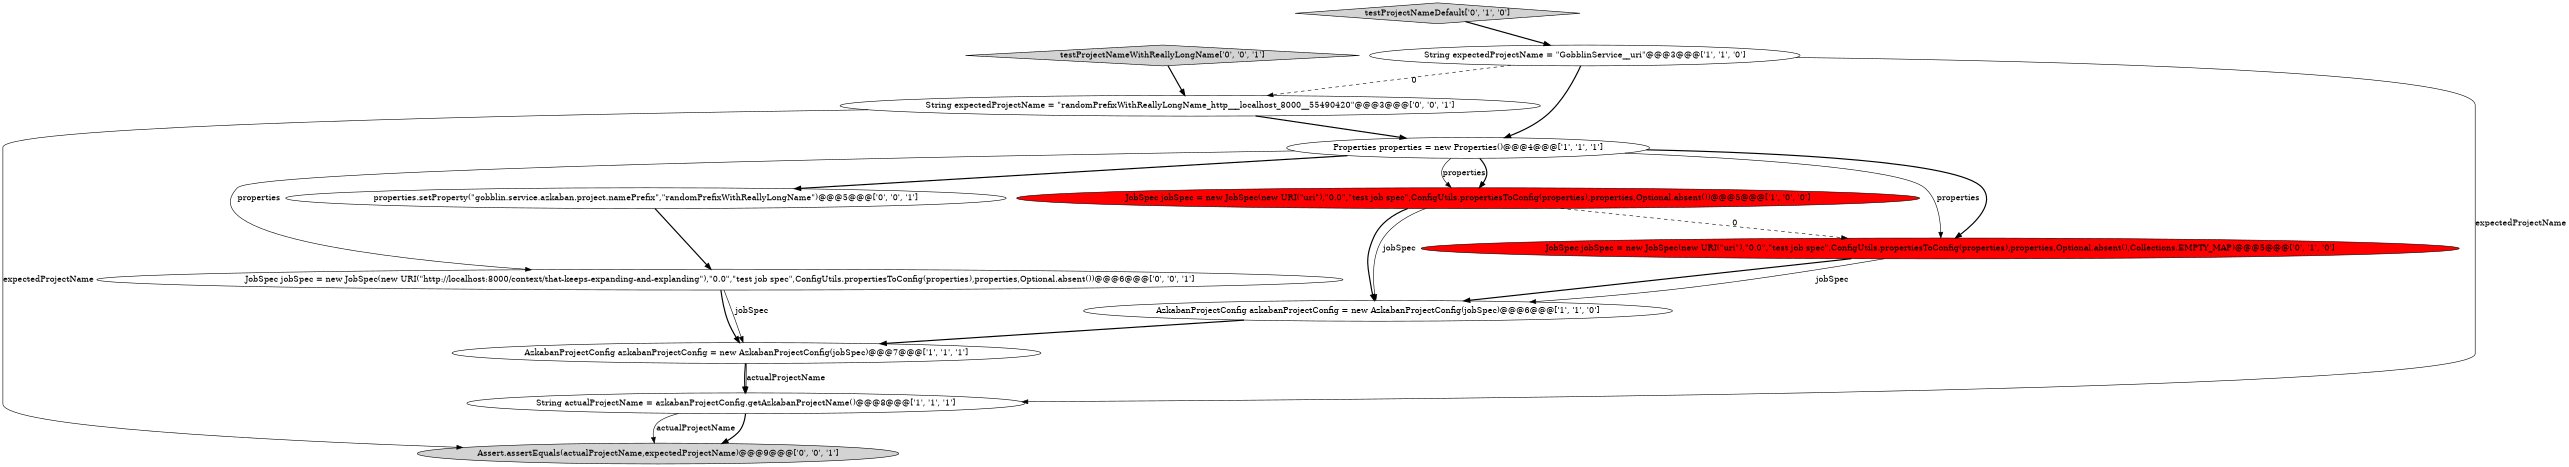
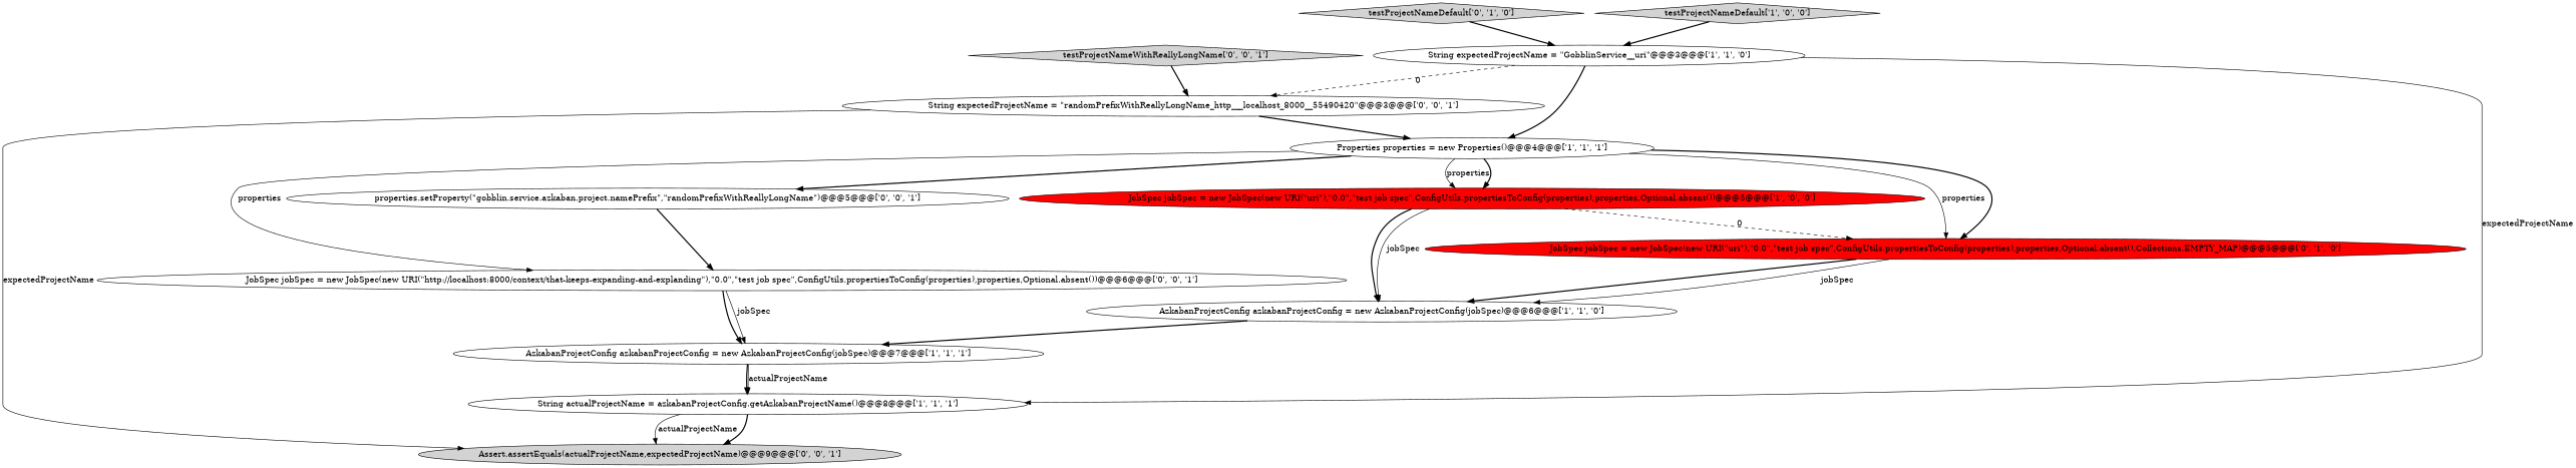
  digraph {
    node [fillcolor=white shape=ellipse style=filled]
    edge [style=bold]
    n1 [fillcolor=lightgray label="testProjectNameWithReallyLongName['0', '0', '1']" shape=diamond]
    n2 [label="String expectedProjectName = \"randomPrefixWithReallyLongName_http___localhost_8000__55490420\"@@@3@@@['0', '0', '1']"]
    n3 [label="String actualProjectName = azkabanProjectConfig.getAzkabanProjectName()@@@8@@@['1', '1', '1']"]
    n4 [fillcolor=lightgray label="Assert.assertEquals(actualProjectName,expectedProjectName)@@@9@@@['0', '0', '1']"]
    n5 [label="Properties properties = new Properties()@@@4@@@['1', '1', '1']"]
    n6 [label="JobSpec jobSpec = new JobSpec(new URI(\"http://localhost:8000/context/that-keeps-expanding-and-explanding\"),\"0.0\",\"test job spec\",ConfigUtils.propertiesToConfig(properties),properties,Optional.absent())@@@6@@@['0', '0', '1']"]
    n7 [fillcolor=red label="JobSpec jobSpec = new JobSpec(new URI(\"uri\"),\"0.0\",\"test job spec\",ConfigUtils.propertiesToConfig(properties),properties,Optional.absent())@@@5@@@['1', '0', '0']"]
    n8 [fillcolor=red label="JobSpec jobSpec = new JobSpec(new URI(\"uri\"),\"0.0\",\"test job spec\",ConfigUtils.propertiesToConfig(properties),properties,Optional.absent(),Collections.EMPTY_MAP)@@@5@@@['0', '1', '0']"]
    n9 [label="properties.setProperty(\"gobblin.service.azkaban.project.namePrefix\",\"randomPrefixWithReallyLongName\")@@@5@@@['0', '0', '1']"]
    n10 [fillcolor=lightgray label="testProjectNameDefault['0', '1', '0']" shape=diamond]
    n11 [label="String expectedProjectName = \"GobblinService__uri\"@@@3@@@['1', '1', '0']"]
    n12 [label="AzkabanProjectConfig azkabanProjectConfig = new AzkabanProjectConfig(jobSpec)@@@7@@@['1', '1', '1']"]
    n13 [label="AzkabanProjectConfig azkabanProjectConfig = new AzkabanProjectConfig(jobSpec)@@@6@@@['1', '1', '0']"]
+   n14 [fillcolor=lightgray label="testProjectNameDefault['1', '0', '0']" shape=diamond]
    n1 -> n2
    n2 -> n4 [label=expectedProjectName style=solid]
    n2 -> n5
    n3 -> n4
    n3 -> n4 [label=actualProjectName style=solid]
    n5 -> n6 [label=properties style=solid]
    n5 -> n7 [label=properties style=solid]
    n5 -> n7
    n5 -> n8 [label=properties style=solid]
    n5 -> n8
    n5 -> n9
    n6 -> n12 [label=jobSpec style=solid]
    n6 -> n12
    n7 -> n8 [label=0 style=dashed]
    n7 -> n13 [label=jobSpec style=solid]
    n7 -> n13
    n8 -> n13
    n8 -> n13 [label=jobSpec style=solid]
    n9 -> n6
    n10 -> n11
    n11 -> n2 [label=0 style=dashed]
    n11 -> n3 [label=expectedProjectName style=solid]
    n11 -> n5
    n12 -> n3
    n12 -> n3 [label=actualProjectName style=solid]
    n13 -> n12
+   n14 -> n11
  }
